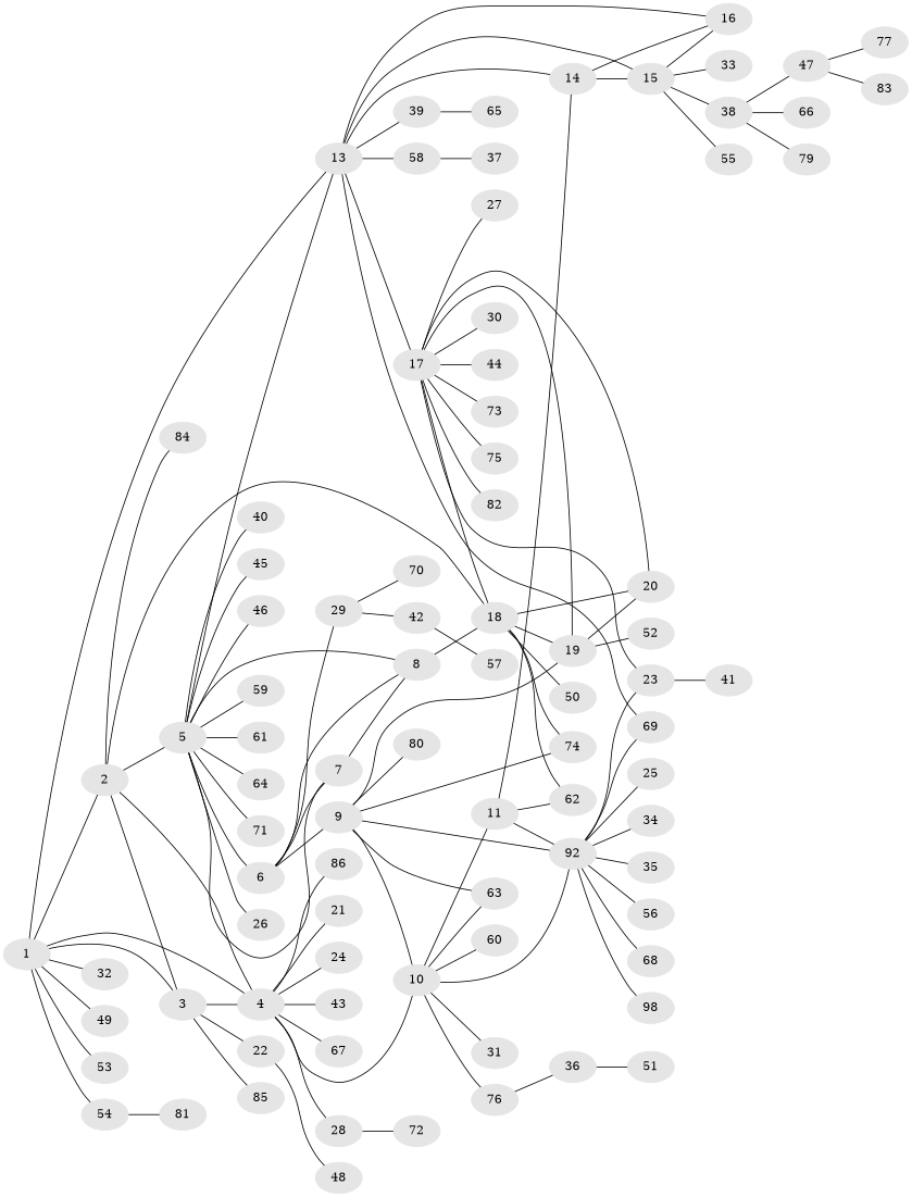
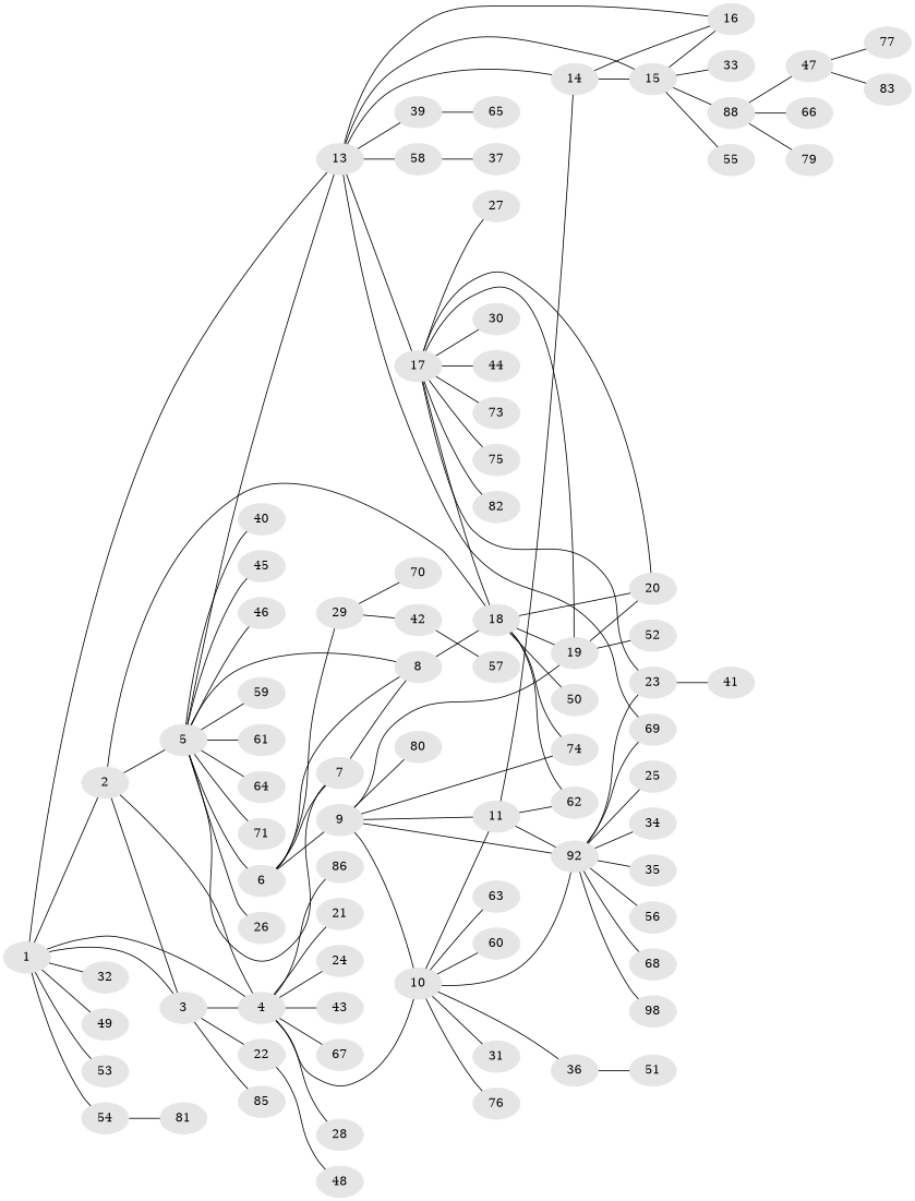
  graph {
    rankdir=LR
    node [color=gray90 style=filled]
    1
    2
    3
    4
    13
    32
    49
    53
    54
    5
    18
-   84
    22
    85
    10
    21
    24
    28
    43
    67
    86
    14
    69
    15
    16
    17
    39
    58
    81
    6
    7
    8
    26
    40
    45
    46
    59
    61
    64
    71
    19
    74
    62
    20
    50
    48
    11
    n48 [label=92]
    31
    36
    60
    63
    76
-   72
    9
    29
    80
    42
    70
    23
    25
    34
    35
    56
    68
    n66 [label=98]
    52
    51
    41
    33
-   38
+   38 [label=88]
    55
    27
    30
    44
    73
    75
    82
    65
    37
    47
    66
    79
    57
    77
    83
    1 -- 2
    1 -- 3
    1 -- 4
    1 -- 13
    1 -- 32
    1 -- 49
    1 -- 53
    1 -- 54
    2 -- 3
    2 -- 4
    2 -- 5
    2 -- 18
-   2 -- 84
    3 -- 4
    3 -- 22
    3 -- 85
    4 -- 10
    4 -- 21
    4 -- 24
    4 -- 28
    4 -- 43
    4 -- 67
    4 -- 86
    13 -- 14
    13 -- 69
    13 -- 15
    13 -- 16
    13 -- 17
    13 -- 39
    13 -- 58
    54 -- 81
    5 -- 13
    5 -- 6
    5 -- 7
    5 -- 8
    5 -- 26
    5 -- 40
    5 -- 45
    5 -- 46
    5 -- 59
    5 -- 61
    5 -- 64
    5 -- 71
    18 -- 19
    18 -- 74
    18 -- 62
    18 -- 20
    18 -- 50
    22 -- 48
    10 -- 11
    10 -- n48
    10 -- 31
-   76 -- 36
+   10 -- 36
    10 -- 60
    10 -- 63
    10 -- 76
-   28 -- 72
    14 -- 15
    14 -- 16
    15 -- 16
    15 -- 33
    15 -- 38
    15 -- 55
    17 -- 18
    17 -- 19
    17 -- 20
    17 -- 23
    17 -- 27
    17 -- 30
    17 -- 44
    17 -- 73
    17 -- 75
    17 -- 82
    39 -- 65
    58 -- 37
    6 -- 7
    6 -- 8
    6 -- 9
    6 -- 29
    7 -- 8
    8 -- 18
    19 -- 20
    19 -- 52
    11 -- 14
    11 -- 62
    11 -- n48
    n48 -- 69
    n48 -- 23
    n48 -- 25
    n48 -- 34
    n48 -- 35
    n48 -- 56
    n48 -- 68
    n48 -- n66
    36 -- 51
    9 -- 10
    9 -- 19
    9 -- 74
-   9 -- 63
+   9 -- 11
    9 -- n48
    9 -- 80
    29 -- 42
    29 -- 70
    42 -- 57
    23 -- 41
    38 -- 47
    38 -- 66
    38 -- 79
    47 -- 77
    47 -- 83
  }
